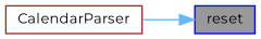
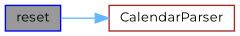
  digraph {
    rankdir=RL
    fontname=Montserrat
    node [fontname=Montserrat fontsize=10 shape=box style=filled]
    n1 [color=blue fillcolor=grey60 fontcolor=black height=0.2 label=reset width=0.4]
    n2 [color=brown fillcolor=white height=0.2 label=CalendarParser width=0.4]
-   n1 -> n2 [color=steelblue1 dir=back fontname=Montserrat fontsize=10 labelfontname=Helvetica labelfontsize=10 style=solid]
+   n2 -> n1 [color=steelblue1 dir=back fontname=Montserrat fontsize=10 labelfontname=Helvetica labelfontsize=10 style=solid]
  }
